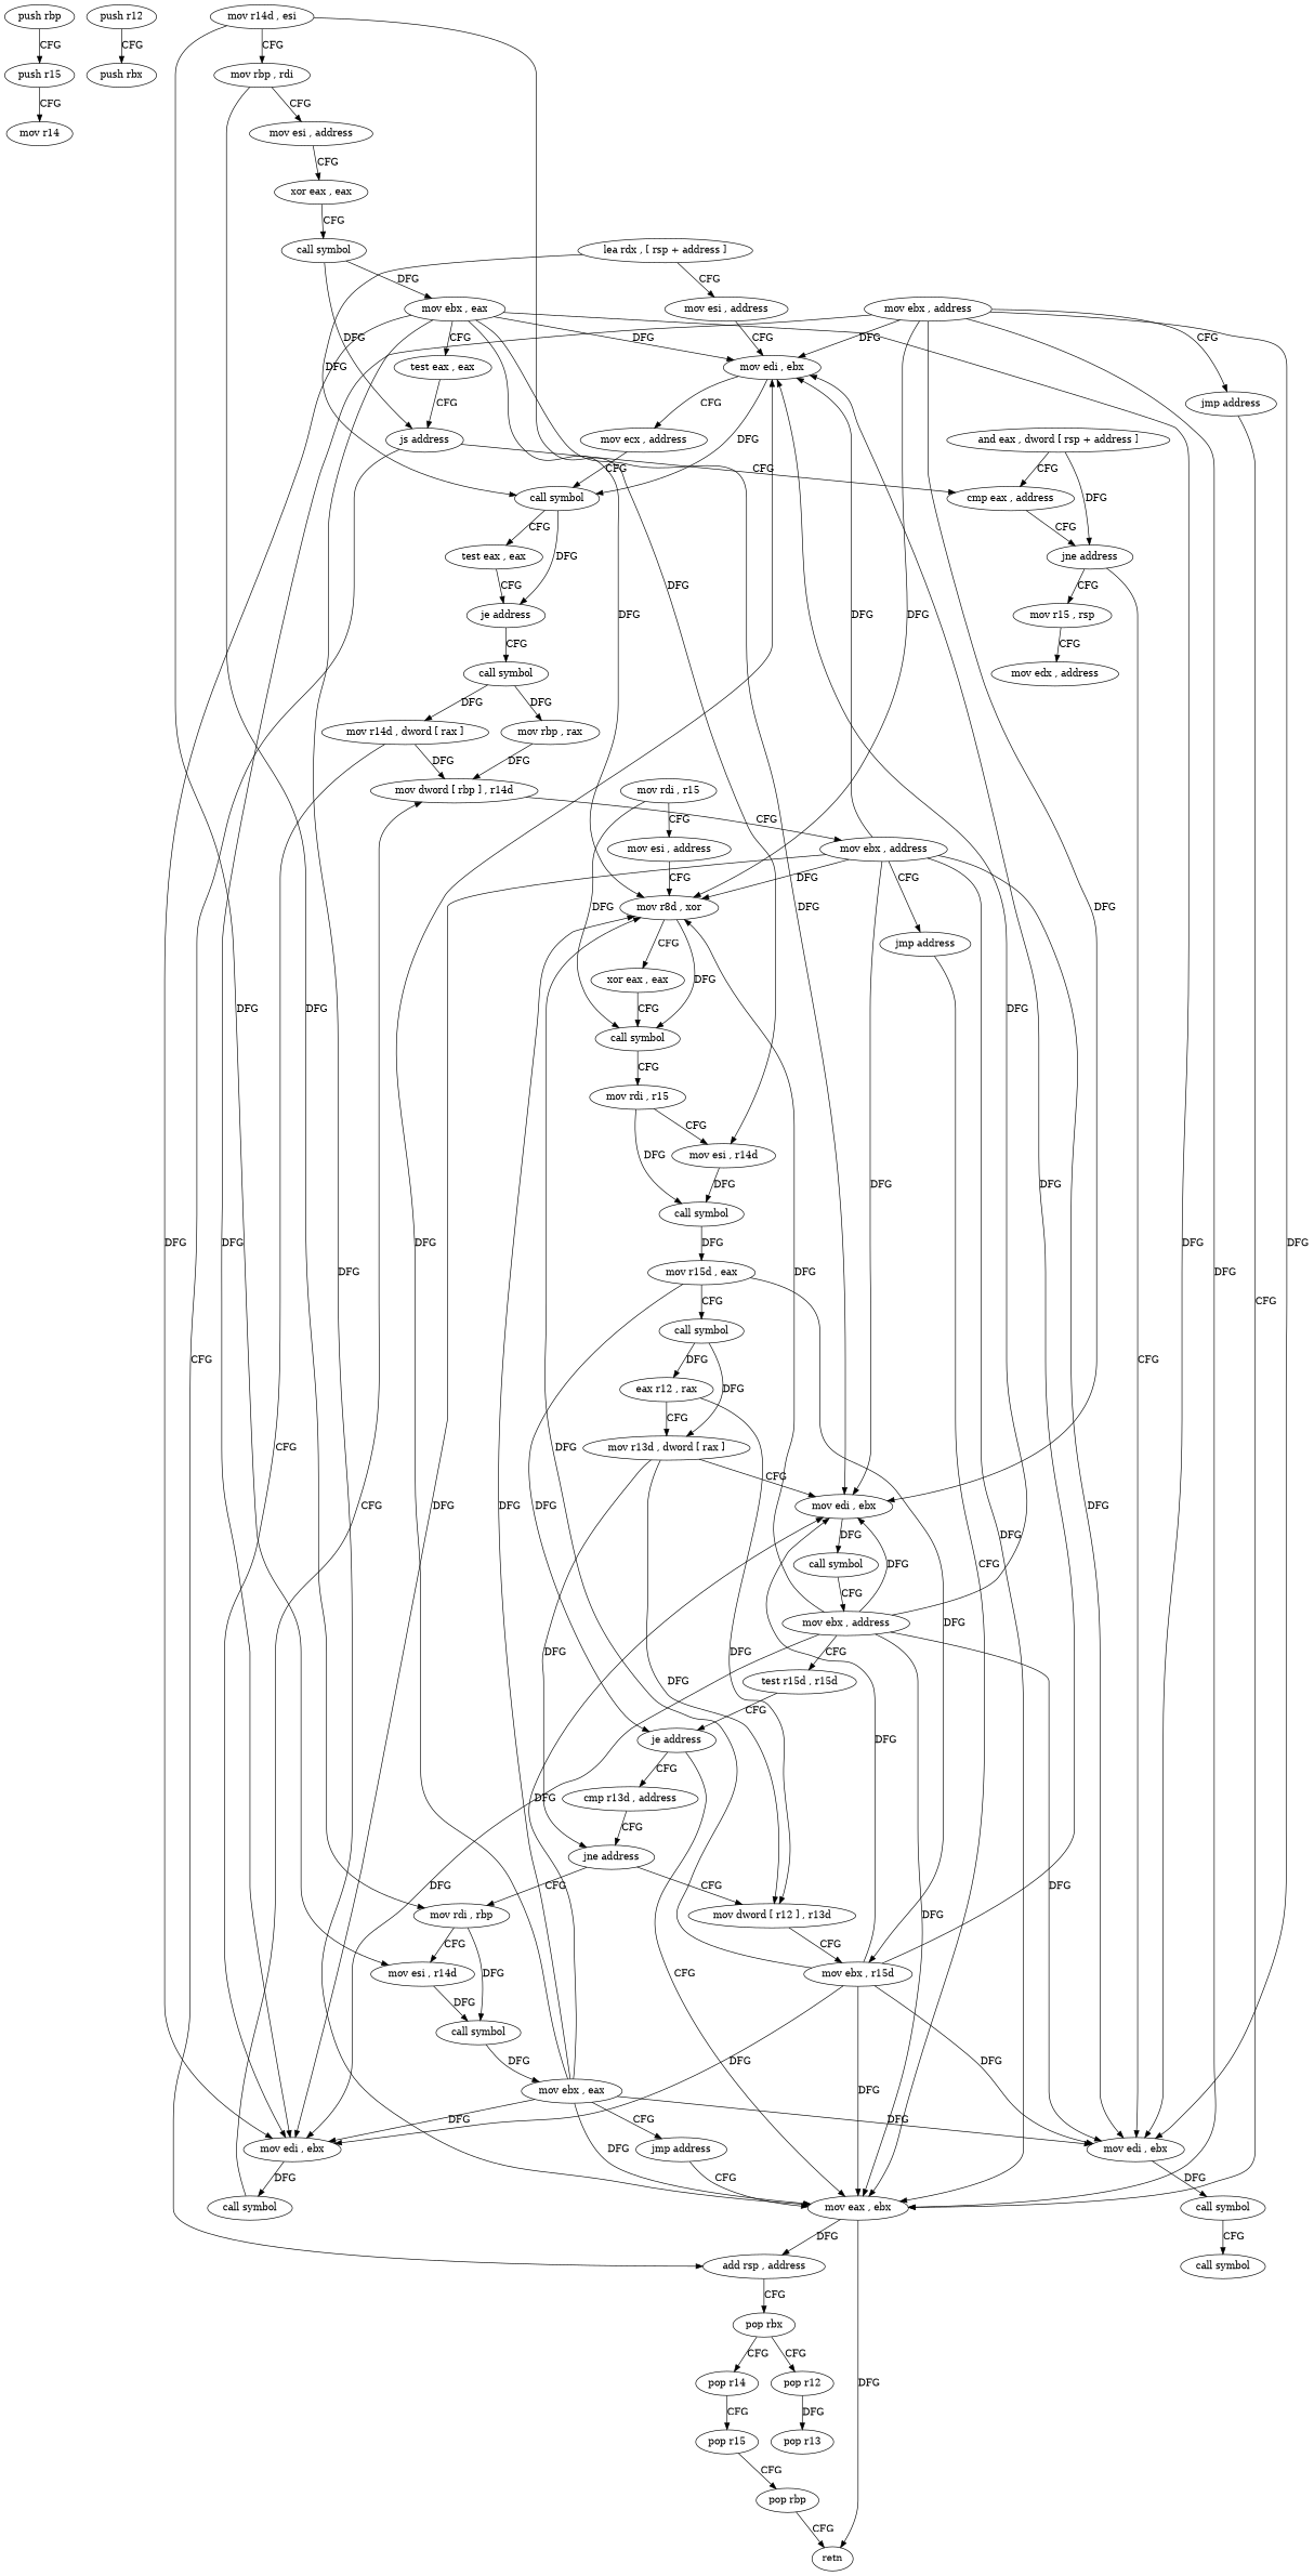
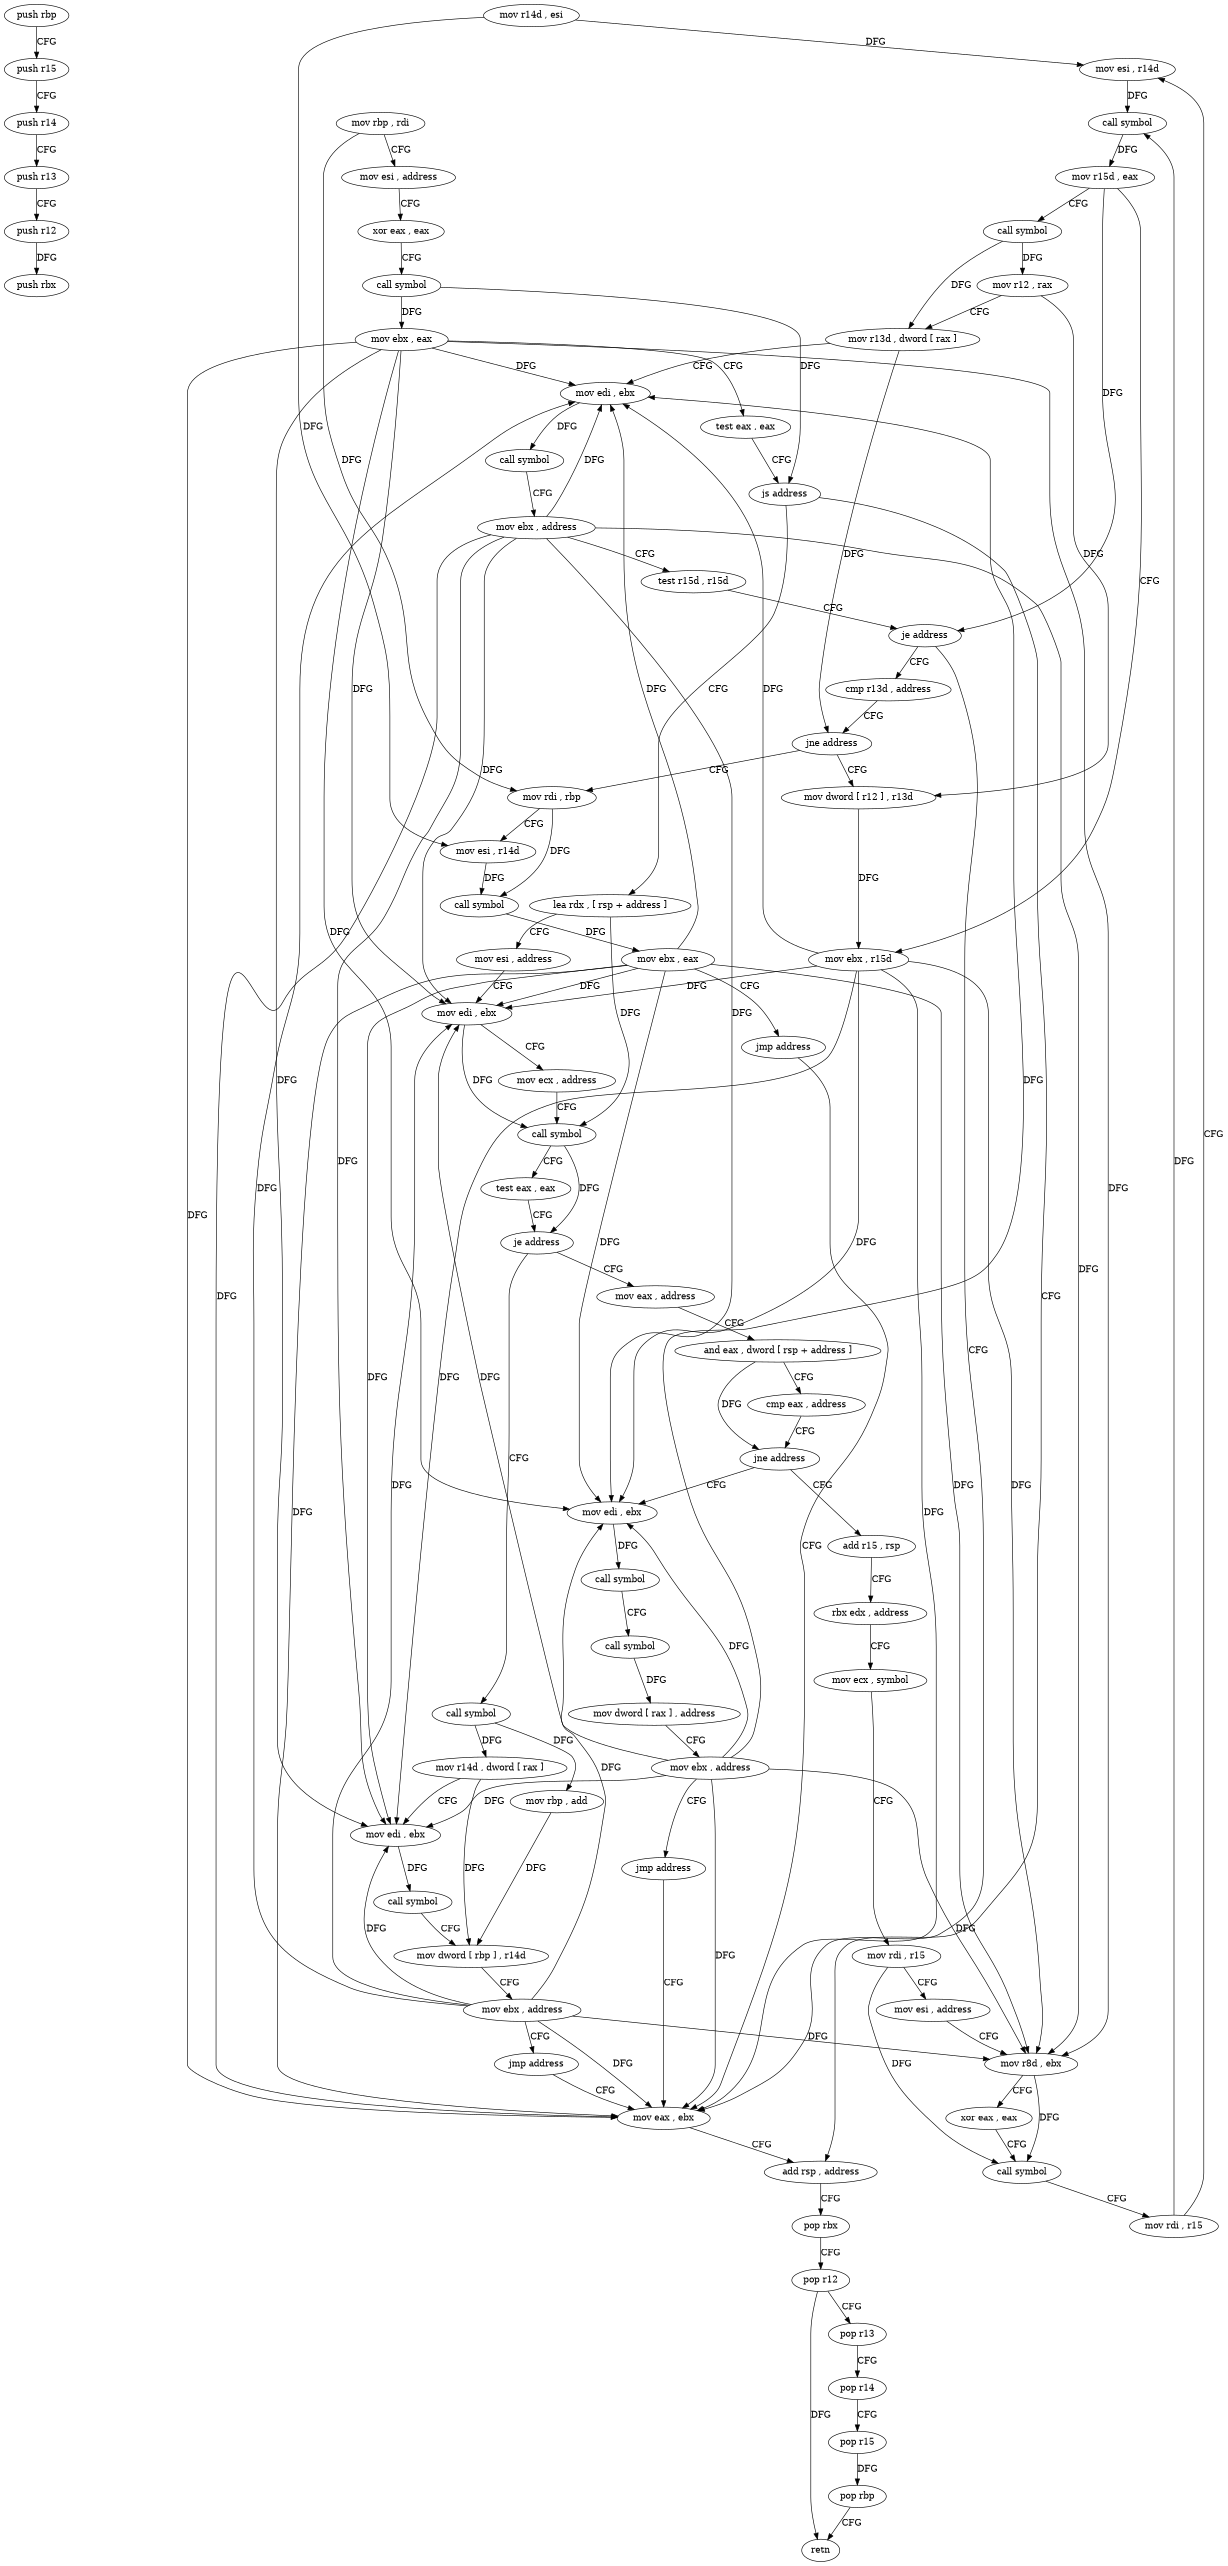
  digraph {
    n1 [label="push rbp"]
    n2 [label="push r15"]
-   n3 [label="mov r14"]
+   n3 [label="push r14"]
+   n4 [label="push r13"]
    n5 [label="push r12"]
    n6 [label="push rbx"]
    n7 [label="mov r14d , esi"]
    n8 [label="mov rbp , rdi"]
    n9 [label="mov esi , r14d"]
    n10 [label="mov esi , r14d"]
    n11 [label="mov esi , address"]
    n12 [label="mov rdi , rbp"]
    n13 [label="call symbol"]
    n14 [label="call symbol"]
    n15 [label="xor eax , eax"]
    n16 [label="call symbol"]
    n17 [label="mov ebx , eax"]
    n18 [label="js address"]
    n19 [label="test eax , eax"]
    n20 [label="mov eax , ebx"]
    n21 [label="mov edi , ebx"]
    n22 [label="mov edi , ebx"]
    n23 [label="mov edi , ebx"]
-   n24 [label="mov r8d , xor"]
+   n24 [label="mov r8d , ebx"]
    n25 [label="mov edi , ebx"]
    n26 [label="lea rdx , [ rsp + address ]"]
    n27 [label="add rsp , address"]
    n28 [label=retn]
    n29 [label="call symbol"]
    n30 [label="mov ecx , address"]
    n31 [label="call symbol"]
    n32 [label="call symbol"]
    n33 [label="call symbol"]
    n34 [label="xor eax , eax"]
    n35 [label="call symbol"]
    n36 [label="mov esi , address"]
    n37 [label="pop rbx"]
    n38 [label="test eax , eax"]
    n39 [label="je address"]
    n40 [label="pop r12"]
    n41 [label="pop r13"]
    n42 [label="pop r14"]
    n43 [label="pop r15"]
    n44 [label="pop rbp"]
+   n45 [label="mov eax , address"]
    n46 [label="call symbol"]
    n47 [label="and eax , dword [ rsp + address ]"]
-   n48 [label="mov rbp , rax"]
+   n48 [label="mov rbp , add"]
    n49 [label="mov r14d , dword [ rax ]"]
    n50 [label="cmp eax , address"]
    n51 [label="jne address"]
    n52 [label="mov dword [ rbp ] , r14d"]
-   n53 [label="mov r15 , rsp"]
-   n54 [label="mov edx , address"]
+   n53 [label="add r15 , rsp"]
+   n54 [label="rbx edx , address"]
+   n55 [label="mov ecx , symbol"]
    n56 [label="call symbol"]
    n57 [label="mov ebx , address"]
    n58 [label="jmp address"]
    n59 [label="mov rdi , r15"]
    n60 [label="mov esi , address"]
    n61 [label="mov rdi , r15"]
    n62 [label="mov r15d , eax"]
    n63 [label="call symbol"]
    n64 [label="je address"]
    n65 [label="mov ebx , r15d"]
-   n66 [label="eax r12 , rax"]
+   n66 [label="mov r12 , rax"]
    n67 [label="mov r13d , dword [ rax ]"]
    n68 [label="cmp r13d , address"]
    n69 [label="mov dword [ r12 ] , r13d"]
    n70 [label="jne address"]
    n71 [label="mov ebx , address"]
    n72 [label="test r15d , r15d"]
+   n73 [label="mov dword [ rax ] , address"]
    n74 [label="mov ebx , address"]
    n75 [label="jmp address"]
    n76 [label="mov ebx , eax"]
    n77 [label="jmp address"]
    n1 -> n2 [label=CFG]
    n2 -> n3 [label=CFG]
-   n5 -> n6 [label=CFG]
-   n7 -> n8 [label=CFG]
+   n3 -> n4 [label=CFG]
+   n4 -> n5 [label=CFG]
+   n5 -> n6 [label=DFG]
    n7 -> n9 [label=DFG]
    n7 -> n10 [label=DFG]
    n8 -> n11 [label=CFG]
    n8 -> n12 [label=DFG]
    n9 -> n13 [label=DFG]
    n10 -> n14 [label=DFG]
    n11 -> n15 [label=CFG]
    n12 -> n10 [label=CFG]
    n12 -> n14 [label=DFG]
    n13 -> n62 [label=DFG]
    n14 -> n76 [label=DFG]
    n15 -> n16 [label=CFG]
    n16 -> n17 [label=DFG]
    n16 -> n18 [label=DFG]
    n17 -> n19 [label=CFG]
    n17 -> n20 [label=DFG]
    n17 -> n21 [label=DFG]
    n17 -> n22 [label=DFG]
    n17 -> n23 [label=DFG]
    n17 -> n24 [label=DFG]
    n17 -> n25 [label=DFG]
-   n18 -> n50 [label=CFG]
+   n18 -> n26 [label=CFG]
    n18 -> n27 [label=CFG]
    n19 -> n18 [label=CFG]
-   n20 -> n27 [label=DFG]
-   n20 -> n28 [label=DFG]
+   n20 -> n27 [label=CFG]
+   n40 -> n28 [label=DFG]
    n21 -> n29 [label=DFG]
    n21 -> n30 [label=CFG]
    n22 -> n31 [label=DFG]
    n23 -> n32 [label=DFG]
    n24 -> n33 [label=DFG]
    n24 -> n34 [label=CFG]
    n25 -> n35 [label=DFG]
    n26 -> n29 [label=DFG]
    n26 -> n36 [label=CFG]
    n27 -> n37 [label=CFG]
    n29 -> n38 [label=CFG]
    n29 -> n39 [label=DFG]
    n30 -> n29 [label=CFG]
    n31 -> n56 [label=CFG]
    n32 -> n52 [label=CFG]
    n33 -> n61 [label=CFG]
    n34 -> n33 [label=CFG]
    n35 -> n71 [label=CFG]
    n36 -> n21 [label=CFG]
    n37 -> n40 [label=CFG]
    n38 -> n39 [label=CFG]
+   n39 -> n45 [label=CFG]
    n39 -> n46 [label=CFG]
-   n40 -> n41 [label=DFG]
-   n37 -> n42 [label=CFG]
+   n40 -> n41 [label=CFG]
+   n41 -> n42 [label=CFG]
    n42 -> n43 [label=CFG]
-   n43 -> n44 [label=CFG]
+   n43 -> n44 [label=DFG]
    n44 -> n28 [label=CFG]
+   n45 -> n47 [label=CFG]
    n46 -> n48 [label=DFG]
    n46 -> n49 [label=DFG]
    n47 -> n50 [label=CFG]
    n47 -> n51 [label=DFG]
    n48 -> n52 [label=DFG]
    n49 -> n23 [label=CFG]
    n49 -> n52 [label=DFG]
    n50 -> n51 [label=CFG]
    n51 -> n22 [label=CFG]
    n51 -> n53 [label=CFG]
    n52 -> n57 [label=CFG]
    n53 -> n54 [label=CFG]
+   n54 -> n55 [label=CFG]
+   n55 -> n59 [label=CFG]
+   n56 -> n73 [label=DFG]
    n57 -> n20 [label=DFG]
    n57 -> n21 [label=DFG]
    n57 -> n22 [label=DFG]
    n57 -> n23 [label=DFG]
    n57 -> n24 [label=DFG]
    n57 -> n25 [label=DFG]
    n57 -> n58 [label=CFG]
    n58 -> n20 [label=CFG]
    n59 -> n33 [label=DFG]
    n59 -> n60 [label=CFG]
    n60 -> n24 [label=CFG]
    n61 -> n9 [label=CFG]
    n61 -> n13 [label=DFG]
    n62 -> n63 [label=CFG]
    n62 -> n64 [label=DFG]
-   n62 -> n65 [label=DFG]
+   n62 -> n65 [label=CFG]
    n63 -> n66 [label=DFG]
    n63 -> n67 [label=DFG]
    n64 -> n20 [label=CFG]
    n64 -> n68 [label=CFG]
    n65 -> n20 [label=DFG]
    n65 -> n21 [label=DFG]
    n65 -> n22 [label=DFG]
    n65 -> n23 [label=DFG]
    n65 -> n24 [label=DFG]
    n65 -> n25 [label=DFG]
    n66 -> n67 [label=CFG]
    n66 -> n69 [label=DFG]
    n67 -> n25 [label=CFG]
-   n67 -> n69 [label=DFG]
    n67 -> n70 [label=DFG]
    n68 -> n70 [label=CFG]
-   n69 -> n65 [label=CFG]
+   n69 -> n65 [label=DFG]
    n70 -> n12 [label=CFG]
    n70 -> n69 [label=CFG]
    n71 -> n20 [label=DFG]
    n71 -> n21 [label=DFG]
    n71 -> n22 [label=DFG]
    n71 -> n23 [label=DFG]
    n71 -> n24 [label=DFG]
    n71 -> n25 [label=DFG]
    n71 -> n72 [label=CFG]
    n72 -> n64 [label=CFG]
+   n73 -> n74 [label=CFG]
    n74 -> n20 [label=DFG]
    n74 -> n21 [label=DFG]
    n74 -> n22 [label=DFG]
    n74 -> n23 [label=DFG]
    n74 -> n24 [label=DFG]
    n74 -> n25 [label=DFG]
    n74 -> n75 [label=CFG]
    n75 -> n20 [label=CFG]
    n76 -> n20 [label=DFG]
    n76 -> n21 [label=DFG]
    n76 -> n22 [label=DFG]
    n76 -> n23 [label=DFG]
    n76 -> n24 [label=DFG]
    n76 -> n25 [label=DFG]
    n76 -> n77 [label=CFG]
    n77 -> n20 [label=CFG]
  }
